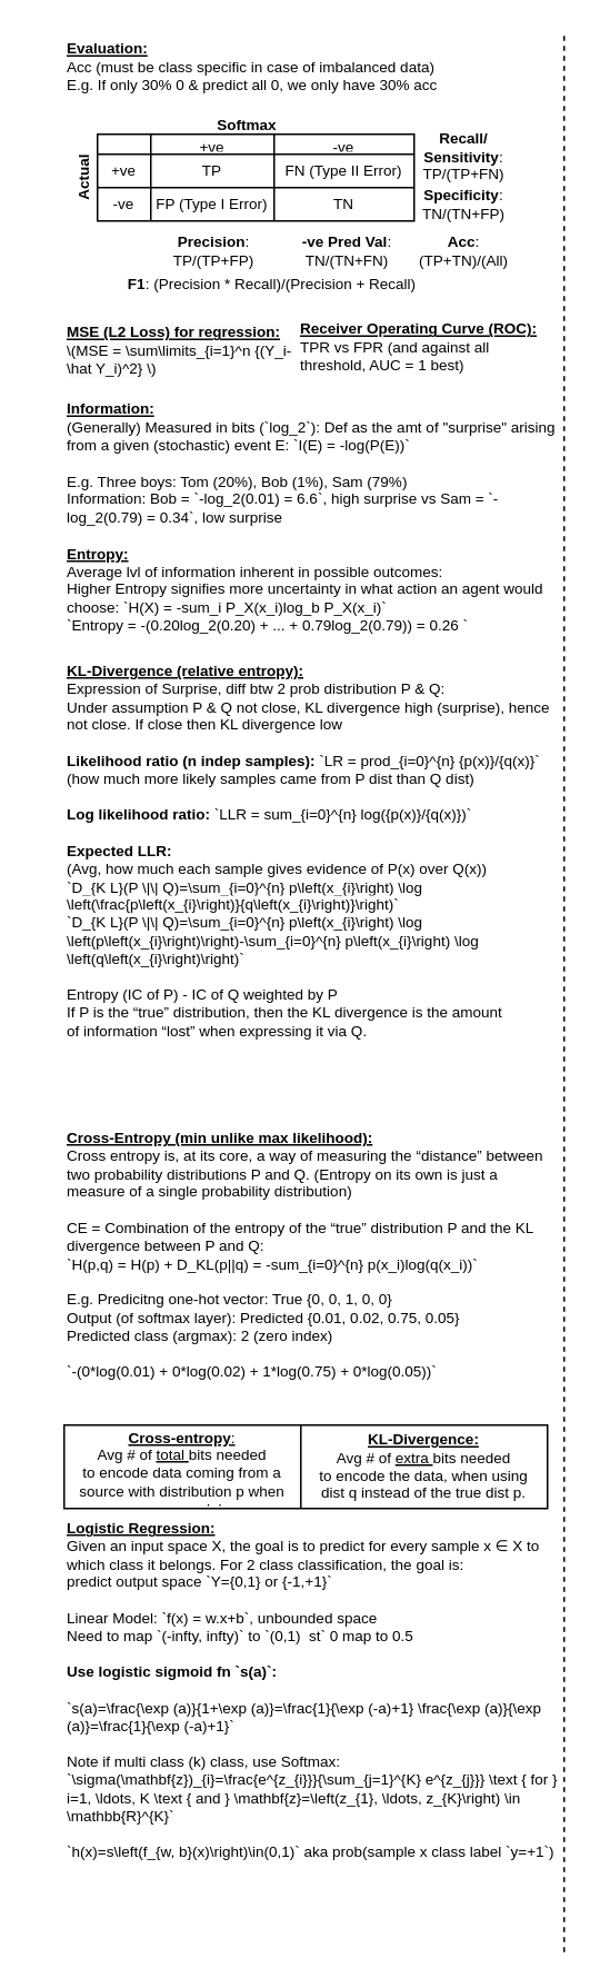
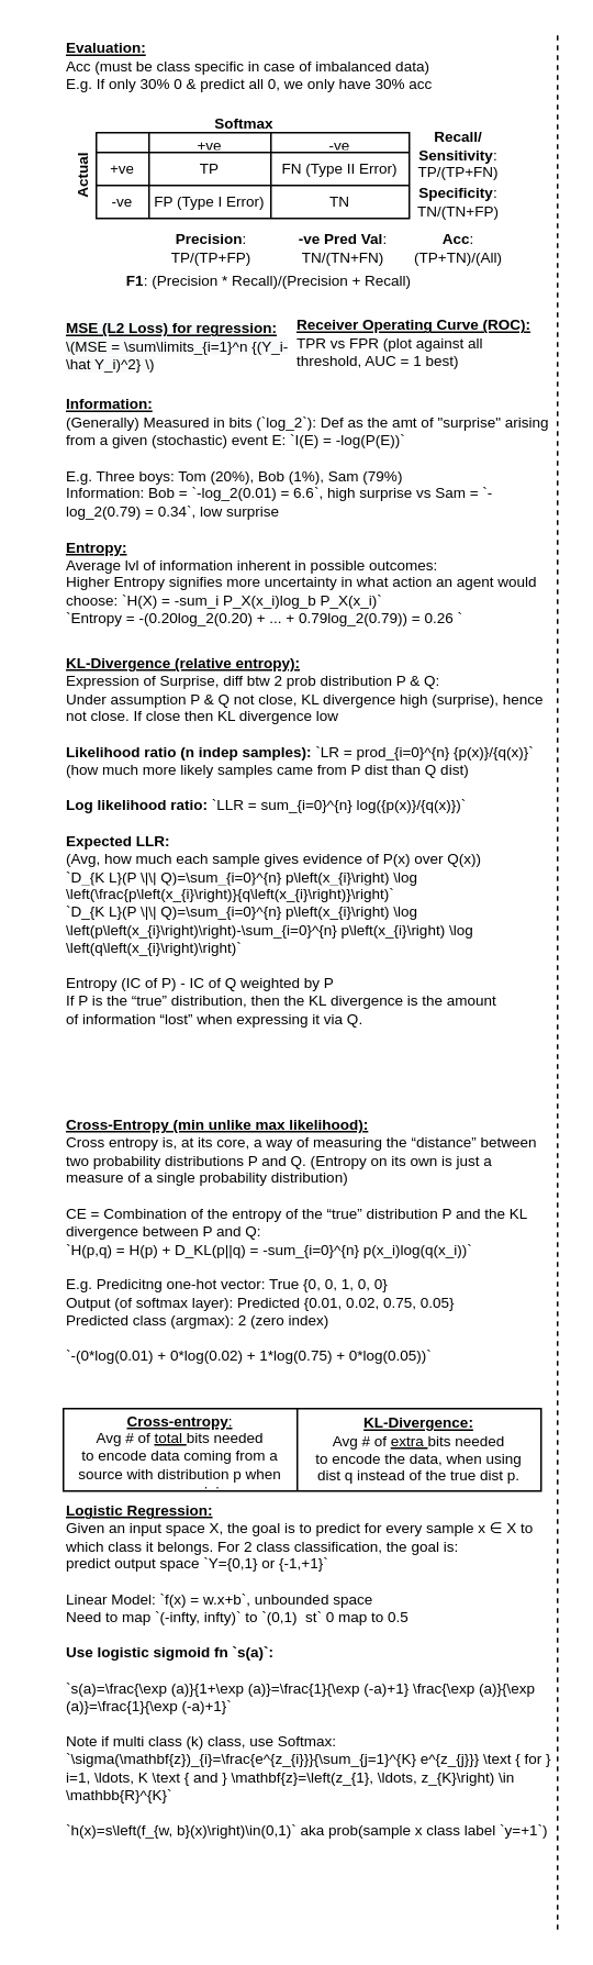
  <mxCell id="0" />
  <mxCell id="1" parent="0" />
  <mxCell id="2" value="&lt;u style=&quot;font-size: 9px;&quot;&gt;&lt;b style=&quot;font-size: 9px;&quot;&gt;Evaluation:&lt;/b&gt;&lt;br style=&quot;font-size: 9px;&quot;&gt;&lt;/u&gt;Acc (must be class specific in case of imbalanced data)&lt;br style=&quot;font-size: 9px;&quot;&gt;E.g. If only 30% 0 &amp;amp; predict all 0, we only have 30% acc&lt;b style=&quot;font-size: 9px;&quot;&gt;&lt;br style=&quot;font-size: 9px;&quot;&gt;&lt;/b&gt;" style="text;html=1;strokeColor=none;fillColor=none;align=left;verticalAlign=middle;whiteSpace=wrap;rounded=0;fontSize=9;" vertex="1" parent="1"><mxGeometry x="38" y="30" width="300" height="20" as="geometry" /></mxCell>
  <mxCell id="3" value="&lt;span style=&quot;color: rgb(0, 0, 0); font-family: Helvetica; font-size: 9px; font-style: normal; font-variant-ligatures: normal; font-variant-caps: normal; letter-spacing: normal; orphans: 2; text-align: left; text-indent: 0px; text-transform: none; widows: 2; word-spacing: 0px; -webkit-text-stroke-width: 0px; text-decoration-thickness: initial; text-decoration-style: initial; text-decoration-color: initial;&quot;&gt;&lt;b style=&quot;font-size: 9px;&quot;&gt;&lt;u style=&quot;font-size: 9px;&quot;&gt;Information:&lt;br style=&quot;font-size: 9px;&quot;&gt;&lt;/u&gt;&lt;/b&gt;(Generally) Measured in bits (`log_2`): Def as the amt of &quot;surprise&quot; arising from a given (stochastic) event E: `I(E) = -log(P(E))`&lt;br style=&quot;font-size: 9px;&quot;&gt;&lt;br style=&quot;font-size: 9px;&quot;&gt;E.g. Three boys: Tom (20%), Bob (1%), Sam (79%)&lt;br style=&quot;font-size: 9px;&quot;&gt;Information: Bob = `-log_2(0.01) = 6.6`, high surprise vs Sam = `-log_2(0.79) = 0.34`, low surprise&lt;br style=&quot;font-size: 9px;&quot;&gt;&lt;br style=&quot;font-size: 9px;&quot;&gt;&lt;b style=&quot;font-size: 9px;&quot;&gt;&lt;u style=&quot;font-size: 9px;&quot;&gt;Entropy:&lt;br style=&quot;font-size: 9px;&quot;&gt;&lt;/u&gt;&lt;/b&gt;Average lvl of information inherent in possible outcomes:&lt;br style=&quot;font-size: 9px;&quot;&gt;Higher Entropy signifies more uncertainty in what action an agent would choose: `H(X) = -sum_i P_X(x_i)log_b P_X(x_i)`&lt;br style=&quot;font-size: 9px;&quot;&gt;`Entropy = -(0.20log_2(0.20) + ... + 0.79log_2(0.79)) = 0.26 `&lt;br style=&quot;font-size: 9px;&quot;&gt;&lt;/span&gt;" style="text;whiteSpace=wrap;html=1;fontSize=9;verticalAlign=middle;" vertex="1" parent="1"><mxGeometry x="38" y="230" width="300" height="160" as="geometry" /></mxCell>
  <mxCell id="4" value="&lt;span style=&quot;orphans: 2; text-align: left; text-indent: 0px; widows: 2; text-decoration-thickness: initial; text-decoration-style: initial; text-decoration-color: initial; font-size: 9px;&quot;&gt;&lt;b style=&quot;color: rgb(0, 0, 0); font-style: normal; font-variant-ligatures: normal; font-variant-caps: normal; letter-spacing: normal; text-transform: none; word-spacing: 0px; -webkit-text-stroke-width: 0px; font-family: Helvetica; font-size: 9px;&quot;&gt;&lt;u style=&quot;font-size: 9px;&quot;&gt;KL-Divergence (relative entropy):&lt;br style=&quot;font-size: 9px;&quot;&gt;&lt;/u&gt;&lt;/b&gt;Expression of Surprise, diff btw 2 prob distribution P &amp;amp; Q:&lt;br style=&quot;font-size: 9px;&quot;&gt;Under assumption P &amp;amp; Q not close, KL divergence high (surprise), hence not close. If close then KL divergence low&lt;br style=&quot;font-size: 9px;&quot;&gt;&lt;br style=&quot;font-size: 9px;&quot;&gt;&lt;b&gt;Likelihood ratio (n indep samples):&lt;/b&gt; `LR = prod_{i=0}^{n} {p(x)}/{q(x)}`&lt;br style=&quot;font-size: 9px;&quot;&gt;(how much more likely samples came from P dist than Q dist)&lt;br style=&quot;font-size: 9px;&quot;&gt;&lt;br style=&quot;font-size: 9px;&quot;&gt;&lt;b&gt;Log likelihood ratio: &lt;/b&gt;`LLR = sum_{i=0}^{n} log({p(x)}/{q(x)})`&lt;br style=&quot;font-size: 9px;&quot;&gt;&lt;br style=&quot;font-size: 9px;&quot;&gt;&lt;b&gt;Expected LLR:&lt;br style=&quot;font-size: 9px;&quot;&gt;&lt;/b&gt;(Avg, how much each sample gives evidence of P(x) over Q(x))&lt;br style=&quot;font-size: 9px;&quot;&gt;&lt;span style=&quot;color: rgb(0, 0, 0); font-style: normal; font-variant-ligatures: normal; font-variant-caps: normal; letter-spacing: normal; text-transform: none; word-spacing: 0px; -webkit-text-stroke-width: 0px; background-color: rgb(255, 255, 255); font-size: 9px;&quot;&gt;&lt;font style=&quot;font-size: 9px;&quot;&gt;`D_{K L}(P \|\| Q)=\sum_{i=0}^{n} p\left(x_{i}\right) \log \left(\frac{p\left(x_{i}\right)}{q\left(x_{i}\right)}\right)`&lt;br style=&quot;font-size: 9px;&quot;&gt;`D_{K L}(P \|\| Q)=\sum_{i=0}^{n} p\left(x_{i}\right) \log \left(p\left(x_{i}\right)\right)-\sum_{i=0}^{n} p\left(x_{i}\right) \log \left(q\left(x_{i}\right)\right)`&lt;br style=&quot;font-size: 9px;&quot;&gt;&lt;/font&gt;&lt;/span&gt;&lt;br style=&quot;font-size: 9px;&quot;&gt;Entropy (IC of P) - IC of Q weighted by P&lt;br style=&quot;font-size: 9px;&quot;&gt;&lt;div style=&quot;font-size: 9px;&quot;&gt;If P is the “true” distribution, then the KL divergence is the amount of&amp;nbsp;&lt;span style=&quot;background-color: initial; font-size: 9px;&quot;&gt;information “lost” when expressing it via Q.&lt;/span&gt;&lt;/div&gt;&lt;br style=&quot;font-size: 9px;&quot;&gt;&lt;/span&gt;" style="text;whiteSpace=wrap;html=1;fontSize=9;verticalAlign=top;" vertex="1" parent="1"><mxGeometry x="38" y="390" width="300" height="280" as="geometry" /></mxCell>
  <mxCell id="5" value="" style="shape=table;html=1;whiteSpace=wrap;startSize=0;container=1;collapsible=0;childLayout=tableLayout;fontSize=9;" vertex="1" parent="1"><mxGeometry x="58" y="80" width="190" height="52" as="geometry" /></mxCell>
  <mxCell id="6" value="" style="shape=tableRow;horizontal=0;startSize=0;swimlaneHead=0;swimlaneBody=0;top=0;left=0;bottom=0;right=0;collapsible=0;dropTarget=0;fillColor=none;points=[[0,0.5],[1,0.5]];portConstraint=eastwest;fontSize=9;" vertex="1" parent="5"><mxGeometry width="190" height="12" as="geometry" /></mxCell>
  <mxCell id="7" value="" style="shape=partialRectangle;html=1;whiteSpace=wrap;connectable=0;fillColor=none;top=0;left=0;bottom=0;right=0;overflow=hidden;fontSize=9;" vertex="1" parent="6"><mxGeometry width="32" height="12" as="geometry"><mxRectangle width="32" height="12" as="alternateBounds" /></mxGeometry></mxCell>
  <mxCell id="8" value="+ve" style="shape=partialRectangle;html=1;whiteSpace=wrap;connectable=0;fillColor=none;top=0;left=0;bottom=0;right=0;overflow=hidden;fontSize=9;" vertex="1" parent="6"><mxGeometry x="32" width="74" height="12" as="geometry"><mxRectangle width="74" height="12" as="alternateBounds" /></mxGeometry></mxCell>
  <mxCell id="9" value="-ve" style="shape=partialRectangle;html=1;whiteSpace=wrap;connectable=0;fillColor=none;top=0;left=0;bottom=0;right=0;overflow=hidden;fontSize=9;" vertex="1" parent="6"><mxGeometry x="106" width="84" height="12" as="geometry"><mxRectangle width="84" height="12" as="alternateBounds" /></mxGeometry></mxCell>
  <mxCell id="10" value="" style="shape=tableRow;horizontal=0;startSize=0;swimlaneHead=0;swimlaneBody=0;top=0;left=0;bottom=0;right=0;collapsible=0;dropTarget=0;fillColor=none;points=[[0,0.5],[1,0.5]];portConstraint=eastwest;fontSize=9;" vertex="1" parent="5"><mxGeometry y="12" width="190" height="20" as="geometry" /></mxCell>
  <mxCell id="11" value="+ve" style="shape=partialRectangle;html=1;whiteSpace=wrap;connectable=0;fillColor=none;top=0;left=0;bottom=0;right=0;overflow=hidden;fontSize=9;" vertex="1" parent="10"><mxGeometry width="32" height="20" as="geometry"><mxRectangle width="32" height="20" as="alternateBounds" /></mxGeometry></mxCell>
  <mxCell id="12" value="TP" style="shape=partialRectangle;html=1;whiteSpace=wrap;connectable=0;fillColor=none;top=0;left=0;bottom=0;right=0;overflow=hidden;fontSize=9;" vertex="1" parent="10"><mxGeometry x="32" width="74" height="20" as="geometry"><mxRectangle width="74" height="20" as="alternateBounds" /></mxGeometry></mxCell>
  <mxCell id="13" value="FN (Type II Error)" style="shape=partialRectangle;html=1;whiteSpace=wrap;connectable=0;fillColor=none;top=0;left=0;bottom=0;right=0;overflow=hidden;fontSize=9;" vertex="1" parent="10"><mxGeometry x="106" width="84" height="20" as="geometry"><mxRectangle width="84" height="20" as="alternateBounds" /></mxGeometry></mxCell>
  <mxCell id="14" value="" style="shape=tableRow;horizontal=0;startSize=0;swimlaneHead=0;swimlaneBody=0;top=0;left=0;bottom=0;right=0;collapsible=0;dropTarget=0;fillColor=none;points=[[0,0.5],[1,0.5]];portConstraint=eastwest;fontSize=9;" vertex="1" parent="5"><mxGeometry y="32" width="190" height="20" as="geometry" /></mxCell>
  <mxCell id="15" value="-ve" style="shape=partialRectangle;html=1;whiteSpace=wrap;connectable=0;fillColor=none;top=0;left=0;bottom=0;right=0;overflow=hidden;fontSize=9;" vertex="1" parent="14"><mxGeometry width="32" height="20" as="geometry"><mxRectangle width="32" height="20" as="alternateBounds" /></mxGeometry></mxCell>
  <mxCell id="16" value="FP (Type I Error)" style="shape=partialRectangle;html=1;whiteSpace=wrap;connectable=0;fillColor=none;top=0;left=0;bottom=0;right=0;overflow=hidden;fontSize=9;" vertex="1" parent="14"><mxGeometry x="32" width="74" height="20" as="geometry"><mxRectangle width="74" height="20" as="alternateBounds" /></mxGeometry></mxCell>
  <mxCell id="17" value="TN" style="shape=partialRectangle;html=1;whiteSpace=wrap;connectable=0;fillColor=none;top=0;left=0;bottom=0;right=0;overflow=hidden;pointerEvents=1;fontSize=9;" vertex="1" parent="14"><mxGeometry x="106" width="84" height="20" as="geometry"><mxRectangle width="84" height="20" as="alternateBounds" /></mxGeometry></mxCell>
  <mxCell id="18" value="&lt;b style=&quot;font-size: 9px;&quot;&gt;Softmax&lt;/b&gt;" style="text;html=1;strokeColor=none;fillColor=none;align=center;verticalAlign=middle;whiteSpace=wrap;rounded=0;fontSize=9;" vertex="1" parent="1"><mxGeometry x="118" y="70" width="60" height="10" as="geometry" /></mxCell>
  <mxCell id="19" value="&lt;b style=&quot;font-size: 9px;&quot;&gt;Actual&lt;/b&gt;" style="text;html=1;strokeColor=none;fillColor=none;align=center;verticalAlign=middle;whiteSpace=wrap;rounded=0;rotation=-90;fontSize=9;" vertex="1" parent="1"><mxGeometry x="20" y="98" width="60" height="16" as="geometry" /></mxCell>
  <mxCell id="20" value="&lt;br style=&quot;font-size: 9px;&quot;&gt;Recall/ Sensitivity&lt;span style=&quot;font-weight: normal; font-size: 9px;&quot;&gt;: TP/(TP+FN)&lt;/span&gt;" style="text;html=1;strokeColor=none;fillColor=none;align=center;verticalAlign=middle;whiteSpace=wrap;rounded=0;fontStyle=1;fontSize=9;" vertex="1" parent="1"><mxGeometry x="248" y="78" width="60" height="20" as="geometry" /></mxCell>
  <mxCell id="21" value="Specificity&lt;span style=&quot;font-weight: normal; font-size: 9px;&quot;&gt;: TN/(TN+FP)&lt;/span&gt;" style="text;html=1;strokeColor=none;fillColor=none;align=center;verticalAlign=middle;whiteSpace=wrap;rounded=0;fontStyle=1;fontSize=9;" vertex="1" parent="1"><mxGeometry x="248" y="112" width="60" height="20" as="geometry" /></mxCell>
  <mxCell id="22" value="-ve Pred Val&lt;span style=&quot;font-weight: normal; font-size: 9px;&quot;&gt;: TN/(TN+FN)&lt;/span&gt;" style="text;html=1;strokeColor=none;fillColor=none;align=center;verticalAlign=middle;whiteSpace=wrap;rounded=0;fontStyle=1;fontSize=9;" vertex="1" parent="1"><mxGeometry x="168" y="140" width="80" height="20" as="geometry" /></mxCell>
  <mxCell id="23" value="Precision&lt;span style=&quot;font-weight: normal; font-size: 9px;&quot;&gt;: TP/(TP+FP)&lt;/span&gt;" style="text;html=1;strokeColor=none;fillColor=none;align=center;verticalAlign=middle;whiteSpace=wrap;rounded=0;fontStyle=1;fontSize=9;" vertex="1" parent="1"><mxGeometry x="88" y="140" width="80" height="20" as="geometry" /></mxCell>
  <mxCell id="24" value="Acc&lt;span style=&quot;font-weight: normal; font-size: 9px;&quot;&gt;: (TP+TN)/(All)&lt;/span&gt;" style="text;html=1;strokeColor=none;fillColor=none;align=center;verticalAlign=middle;whiteSpace=wrap;rounded=0;fontStyle=1;fontSize=9;" vertex="1" parent="1"><mxGeometry x="248" y="140" width="60" height="20" as="geometry" /></mxCell>
  <mxCell id="25" value="F1&lt;span style=&quot;font-weight: normal; font-size: 9px;&quot;&gt;: (Precision * Recall)/(Precision + Recall)&lt;/span&gt;" style="text;html=1;strokeColor=none;fillColor=none;align=center;verticalAlign=middle;whiteSpace=wrap;rounded=0;fontStyle=1;fontSize=9;" vertex="1" parent="1"><mxGeometry x="38" y="160" width="250" height="20" as="geometry" /></mxCell>
  <mxCell id="26" style="edgeStyle=orthogonalEdgeStyle;rounded=0;orthogonalLoop=1;jettySize=auto;html=1;exitX=0.5;exitY=1;exitDx=0;exitDy=0;fontFamily=Helvetica;fontSize=9;" edge="1" parent="1" source="20" target="20"><mxGeometry relative="1" as="geometry" /></mxCell>
- <mxCell id="27" value="&lt;span style=&quot;color: rgb(0, 0, 0); font-family: Helvetica; font-size: 9px; font-style: normal; font-variant-ligatures: normal; font-variant-caps: normal; letter-spacing: normal; orphans: 2; text-align: left; text-indent: 0px; text-transform: none; widows: 2; word-spacing: 0px; -webkit-text-stroke-width: 0px; text-decoration-thickness: initial; text-decoration-style: initial; text-decoration-color: initial;&quot;&gt;&lt;u style=&quot;font-size: 9px;&quot;&gt;&lt;b style=&quot;font-size: 9px;&quot;&gt;Receiver Operating Curve (ROC):&lt;/b&gt;&lt;br style=&quot;font-size: 9px;&quot;&gt;&lt;/u&gt;TPR vs FPR (and against all threshold, AUC = 1 best)&lt;br style=&quot;font-size: 9px;&quot;&gt;&lt;/span&gt;" style="text;whiteSpace=wrap;html=1;fontSize=9;verticalAlign=middle;" vertex="1" parent="1"><mxGeometry x="178" y="190" width="150" height="35" as="geometry" /></mxCell>
+ <mxCell id="27" value="&lt;span style=&quot;color: rgb(0, 0, 0); font-family: Helvetica; font-size: 9px; font-style: normal; font-variant-ligatures: normal; font-variant-caps: normal; letter-spacing: normal; orphans: 2; text-align: left; text-indent: 0px; text-transform: none; widows: 2; word-spacing: 0px; -webkit-text-stroke-width: 0px; text-decoration-thickness: initial; text-decoration-style: initial; text-decoration-color: initial;&quot;&gt;&lt;u style=&quot;font-size: 9px;&quot;&gt;&lt;b style=&quot;font-size: 9px;&quot;&gt;Receiver Operating Curve (ROC):&lt;/b&gt;&lt;br style=&quot;font-size: 9px;&quot;&gt;&lt;/u&gt;TPR vs FPR (plot against all threshold, AUC = 1 best)&lt;br style=&quot;font-size: 9px;&quot;&gt;&lt;/span&gt;" style="text;whiteSpace=wrap;html=1;fontSize=9;verticalAlign=middle;" vertex="1" parent="1"><mxGeometry x="178" y="190" width="150" height="35" as="geometry" /></mxCell>
  <mxCell id="28" value="&lt;b style=&quot;color: rgb(0, 0, 0); font-family: Helvetica; font-size: 9px; font-style: normal; font-variant-ligatures: normal; font-variant-caps: normal; letter-spacing: normal; orphans: 2; text-align: left; text-indent: 0px; text-transform: none; widows: 2; word-spacing: 0px; -webkit-text-stroke-width: 0px; background-color: rgb(248, 249, 250); text-decoration-thickness: initial; text-decoration-style: initial; text-decoration-color: initial;&quot;&gt;&lt;u style=&quot;font-size: 9px;&quot;&gt;MSE (L2 Loss) for regression:&lt;br style=&quot;font-size: 9px;&quot;&gt;&lt;/u&gt;&lt;/b&gt;&lt;span style=&quot;color: rgb(0, 0, 0); font-family: Helvetica; font-size: 9px; font-style: normal; font-variant-ligatures: normal; font-variant-caps: normal; font-weight: 400; letter-spacing: normal; orphans: 2; text-align: left; text-indent: 0px; text-transform: none; widows: 2; word-spacing: 0px; -webkit-text-stroke-width: 0px; background-color: rgb(248, 249, 250); text-decoration-thickness: initial; text-decoration-style: initial; text-decoration-color: initial;&quot;&gt;\(MSE = \sum\limits_{i=1}^n {(Y_i-\hat Y_i)^2} \)&lt;/span&gt;" style="text;whiteSpace=wrap;html=1;fontSize=9;fontFamily=Helvetica;verticalAlign=middle;" vertex="1" parent="1"><mxGeometry x="38" y="190" width="140" height="40" as="geometry" /></mxCell>
  <mxCell id="29" value="&lt;span style=&quot;orphans: 2; text-align: left; text-indent: 0px; widows: 2; text-decoration-thickness: initial; text-decoration-style: initial; text-decoration-color: initial;&quot;&gt;&lt;b style=&quot;font-size: 9px;&quot;&gt;&lt;u&gt;Cross-Entropy (min unlike max likelihood):&lt;br&gt;&lt;/u&gt;&lt;/b&gt;&lt;div style=&quot;&quot;&gt;Cross entropy is, at its core, a way of measuring the “distance” between&lt;/div&gt;&lt;div style=&quot;&quot;&gt;two probability distributions P and Q. (&lt;span style=&quot;background-color: initial;&quot;&gt;Entropy on its own is just a measure of a single probability distribution)&lt;/span&gt;&lt;/div&gt;&lt;div style=&quot;&quot;&gt;&lt;br&gt;&lt;/div&gt;&lt;div style=&quot;&quot;&gt;CE = Combination of the entropy of the “true” distribution P and the KL&lt;/div&gt;&lt;div style=&quot;&quot;&gt;divergence between P and Q:&amp;nbsp;&lt;/div&gt;&lt;div style=&quot;&quot;&gt;&lt;span style=&quot;background-color: initial;&quot;&gt;`H(p,q) = H(p) + D_KL(p||q) = -sum_{i=0}^{n} p(x_i)log(q(x_i))`&lt;/span&gt;&lt;br&gt;&lt;/div&gt;&lt;div style=&quot;&quot;&gt;&lt;br&gt;&lt;/div&gt;&lt;div style=&quot;&quot;&gt;E.g. Predicitng one-hot vector: True {0, 0, 1, 0, 0}&lt;/div&gt;&lt;div style=&quot;&quot;&gt;Output (of softmax layer): Predicted {0.01, 0.02, 0.75, 0.05}&lt;/div&gt;&lt;div style=&quot;&quot;&gt;Predicted class (argmax): 2 (zero index)&lt;/div&gt;&lt;div style=&quot;&quot;&gt;&lt;br&gt;&lt;/div&gt;&lt;div style=&quot;&quot;&gt;`-(0*log(0.01) + 0*log(0.02) + 1*log(0.75) + 0*log(0.05))`&lt;/div&gt;&lt;br style=&quot;font-size: 9px;&quot;&gt;&lt;/span&gt;" style="text;whiteSpace=wrap;html=1;fontSize=9;verticalAlign=top;" vertex="1" parent="1"><mxGeometry x="38" y="670" width="290" height="180" as="geometry" /></mxCell>
  <mxCell id="30" value="" style="shape=table;html=1;whiteSpace=wrap;startSize=0;container=1;collapsible=0;childLayout=tableLayout;labelBackgroundColor=none;fontFamily=Helvetica;fontSize=9;" vertex="1" parent="1"><mxGeometry x="38" y="854" width="290" height="50" as="geometry" /></mxCell>
  <mxCell id="31" value="" style="shape=tableRow;horizontal=0;startSize=0;swimlaneHead=0;swimlaneBody=0;top=0;left=0;bottom=0;right=0;collapsible=0;dropTarget=0;fillColor=none;points=[[0,0.5],[1,0.5]];portConstraint=eastwest;labelBackgroundColor=none;fontFamily=Helvetica;fontSize=9;" vertex="1" parent="30"><mxGeometry width="290" height="50" as="geometry" /></mxCell>
  <mxCell id="32" value="&lt;div style=&quot;&quot;&gt;&lt;u&gt;&lt;b&gt;Cross-entropy&lt;/b&gt;:&lt;/u&gt;&lt;/div&gt;&lt;div style=&quot;&quot;&gt;Avg # of&amp;nbsp;&lt;u&gt;total&amp;nbsp;&lt;/u&gt;bits needed to&amp;nbsp;&lt;span style=&quot;background-color: initial;&quot;&gt;encode data coming from a source with distribution p when we&amp;nbsp;&lt;/span&gt;&lt;span style=&quot;background-color: initial;&quot;&gt;use model q&lt;/span&gt;&lt;/div&gt;" style="shape=partialRectangle;html=1;whiteSpace=wrap;connectable=0;fillColor=none;top=0;left=0;bottom=0;right=0;overflow=hidden;labelBackgroundColor=none;fontFamily=Helvetica;fontSize=9;align=center;" vertex="1" parent="31"><mxGeometry width="142" height="50" as="geometry"><mxRectangle width="142" height="50" as="alternateBounds" /></mxGeometry></mxCell>
  <mxCell id="33" value="&lt;div style=&quot;&quot;&gt;&lt;b&gt;&lt;u&gt;KL-Divergence:&lt;/u&gt;&lt;/b&gt;&lt;/div&gt;&lt;span style=&quot;&quot;&gt;Avg # of&amp;nbsp;&lt;/span&gt;&lt;span style=&quot;background-color: initial;&quot;&gt;&lt;u&gt;extra&amp;nbsp;&lt;/u&gt;bits needed to&amp;nbsp;&lt;/span&gt;&lt;span style=&quot;background-color: initial;&quot;&gt;encode the data, when using dist&lt;span style=&quot;&quot;&gt;&amp;nbsp;&lt;/span&gt;q&lt;/span&gt;&lt;span style=&quot;background-color: initial;&quot;&gt;&amp;nbsp;instead of the true dist p.&lt;/span&gt;" style="shape=partialRectangle;html=1;whiteSpace=wrap;connectable=0;fillColor=none;top=0;left=0;bottom=0;right=0;overflow=hidden;labelBackgroundColor=none;fontFamily=Helvetica;fontSize=9;align=center;" vertex="1" parent="31"><mxGeometry x="142" width="148" height="50" as="geometry"><mxRectangle width="148" height="50" as="alternateBounds" /></mxGeometry></mxCell>
  <mxCell id="34" value="&lt;b style=&quot;text-decoration-line: underline;&quot;&gt;Logistic Regression:&lt;/b&gt;&lt;br&gt;&lt;div style=&quot;&quot;&gt;Given an input space X, the goal is to predict for every sample x ∈ X to&lt;/div&gt;&lt;div style=&quot;&quot;&gt;which class it belongs. For 2 class classification, the goal is:&amp;nbsp;&lt;/div&gt;&lt;div style=&quot;&quot;&gt;predict output space `Y={0,1} or {-1,+1}`&lt;/div&gt;&lt;div style=&quot;&quot;&gt;&lt;br&gt;&lt;/div&gt;&lt;div style=&quot;&quot;&gt;Linear Model: `f(x) = w.x+b`, unbounded space&lt;/div&gt;&lt;div style=&quot;&quot;&gt;Need to map `(-infty, infty)` to `(0,1)&amp;nbsp; st` 0 map to 0.5&lt;/div&gt;&lt;div style=&quot;&quot;&gt;&lt;br&gt;&lt;/div&gt;&lt;div style=&quot;&quot;&gt;&lt;b&gt;Use logistic sigmoid fn `s(a)`:&lt;/b&gt;&lt;/div&gt;&lt;div style=&quot;&quot;&gt;&lt;b&gt;&lt;br&gt;&lt;/b&gt;&lt;/div&gt;&lt;div style=&quot;&quot;&gt;&lt;div&gt;&lt;span style=&quot;background-color: initial;&quot;&gt;`s(a)=\frac{\exp (a)}{1+\exp (a)}=\frac{1}{\exp (-a)+1} \frac{\exp (a)}{\exp (a)}=\frac{1}{\exp (-a)+1}`&lt;/span&gt;&lt;/div&gt;&lt;div&gt;&lt;span style=&quot;background-color: initial;&quot;&gt;&lt;br&gt;&lt;/span&gt;&lt;/div&gt;&lt;div&gt;&lt;span style=&quot;background-color: initial;&quot;&gt;Note if multi class (k) class, use Softmax:&lt;/span&gt;&lt;/div&gt;&lt;div&gt;&lt;span style=&quot;background-color: initial;&quot;&gt;`\sigma(\mathbf{z})_{i}=\frac{e^{z_{i}}}{\sum_{j=1}^{K} e^{z_{j}}} \text { for } i=1, \ldots, K \text { and } \mathbf{z}=\left(z_{1}, \ldots, z_{K}\right) \in \mathbb{R}^{K}`&lt;/span&gt;&lt;/div&gt;&lt;div&gt;&lt;span style=&quot;background-color: initial;&quot;&gt;&amp;nbsp;&lt;/span&gt;&lt;br&gt;&lt;/div&gt;&lt;div&gt;&lt;span style=&quot;background-color: initial;&quot;&gt;`h(x)=s\left(f_{w, b}(x)\right)\in(0,1)` aka prob(&lt;/span&gt;&lt;span style=&quot;background-color: initial;&quot;&gt;sample x class label `y=+1`)&lt;/span&gt;&lt;/div&gt;&lt;/div&gt;" style="text;html=1;strokeColor=none;fillColor=none;align=left;verticalAlign=top;whiteSpace=wrap;rounded=0;labelBackgroundColor=none;fontFamily=Helvetica;fontSize=9;" vertex="1" parent="1"><mxGeometry x="38" y="904" width="300" height="266" as="geometry" /></mxCell>
  <mxCell id="35" value="" style="endArrow=none;dashed=1;html=1;rounded=0;fontFamily=Helvetica;fontSize=9;exitX=1;exitY=1;exitDx=0;exitDy=0;" edge="1" parent="1" source="34"><mxGeometry width="50" height="50" relative="1" as="geometry"><mxPoint x="278" y="580" as="sourcePoint" /><mxPoint x="338" y="20" as="targetPoint" /></mxGeometry></mxCell>
